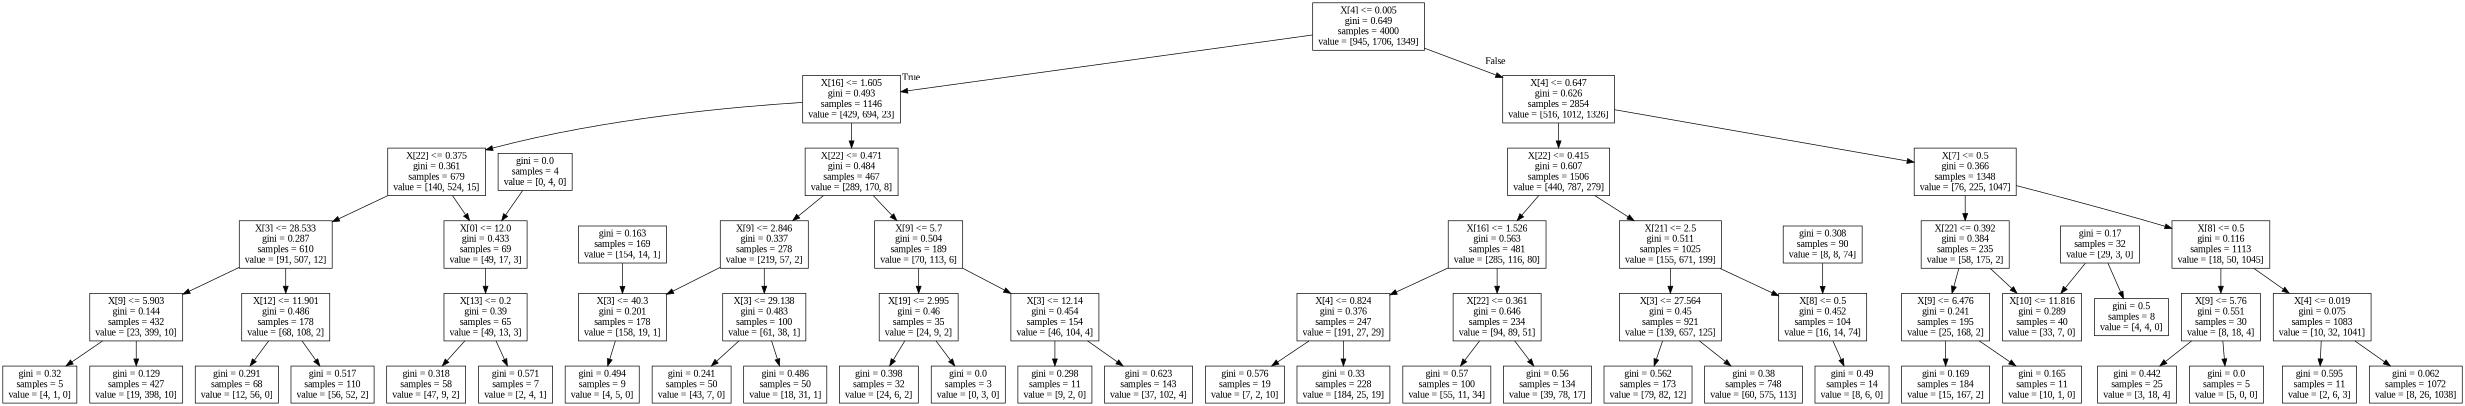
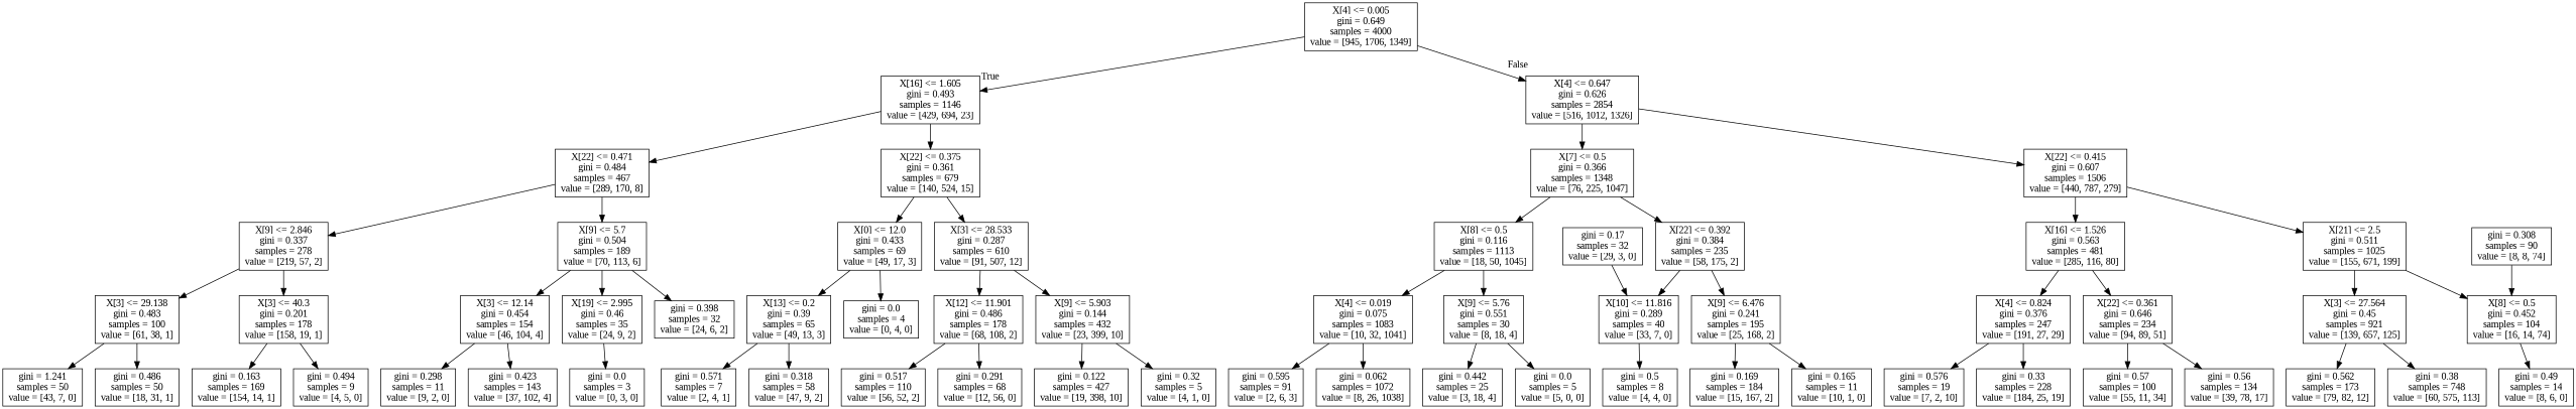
  digraph {
    fontname="Liberation Serif"
    node [fontname="Liberation Serif" shape=box]
    edge [fontname="Liberation Serif"]
    n1 [label="X[4] <= 0.005\ngini = 0.649\nsamples = 4000\nvalue = [945, 1706, 1349]"]
    n2 [label="X[16] <= 1.605\ngini = 0.493\nsamples = 1146\nvalue = [429, 694, 23]"]
    n3 [label="X[4] <= 0.647\ngini = 0.626\nsamples = 2854\nvalue = [516, 1012, 1326]"]
    n4 [label="X[22] <= 0.471\ngini = 0.484\nsamples = 467\nvalue = [289, 170, 8]"]
    n5 [label="X[22] <= 0.375\ngini = 0.361\nsamples = 679\nvalue = [140, 524, 15]"]
    n6 [label="X[7] <= 0.5\ngini = 0.366\nsamples = 1348\nvalue = [76, 225, 1047]"]
    n7 [label="X[22] <= 0.415\ngini = 0.607\nsamples = 1506\nvalue = [440, 787, 279]"]
    n8 [label="X[9] <= 2.846\ngini = 0.337\nsamples = 278\nvalue = [219, 57, 2]"]
    n9 [label="X[9] <= 5.7\ngini = 0.504\nsamples = 189\nvalue = [70, 113, 6]"]
    n10 [label="X[0] <= 12.0\ngini = 0.433\nsamples = 69\nvalue = [49, 17, 3]"]
    n11 [label="X[3] <= 28.533\ngini = 0.287\nsamples = 610\nvalue = [91, 507, 12]"]
    n12 [label="X[3] <= 29.138\ngini = 0.483\nsamples = 100\nvalue = [61, 38, 1]"]
    n13 [label="X[3] <= 40.3\ngini = 0.201\nsamples = 178\nvalue = [158, 19, 1]"]
    n14 [label="X[3] <= 12.14\ngini = 0.454\nsamples = 154\nvalue = [46, 104, 4]"]
    n15 [label="X[19] <= 2.995\ngini = 0.46\nsamples = 35\nvalue = [24, 9, 2]"]
-   n16 [label="gini = 0.241\nsamples = 50\nvalue = [43, 7, 0]"]
+   n16 [label="gini = 1.241\nsamples = 50\nvalue = [43, 7, 0]"]
    n17 [label="gini = 0.486\nsamples = 50\nvalue = [18, 31, 1]"]
    n18 [label="gini = 0.163\nsamples = 169\nvalue = [154, 14, 1]"]
    n19 [label="gini = 0.494\nsamples = 9\nvalue = [4, 5, 0]"]
    n20 [label="gini = 0.298\nsamples = 11\nvalue = [9, 2, 0]"]
-   n21 [label="gini = 0.623\nsamples = 143\nvalue = [37, 102, 4]"]
+   n21 [label="gini = 0.423\nsamples = 143\nvalue = [37, 102, 4]"]
    n22 [label="gini = 0.398\nsamples = 32\nvalue = [24, 6, 2]"]
    n23 [label="gini = 0.0\nsamples = 3\nvalue = [0, 3, 0]"]
    n24 [label="X[13] <= 0.2\ngini = 0.39\nsamples = 65\nvalue = [49, 13, 3]"]
    n25 [label="gini = 0.0\nsamples = 4\nvalue = [0, 4, 0]"]
    n26 [label="X[12] <= 11.901\ngini = 0.486\nsamples = 178\nvalue = [68, 108, 2]"]
    n27 [label="X[9] <= 5.903\ngini = 0.144\nsamples = 432\nvalue = [23, 399, 10]"]
    n28 [label="gini = 0.571\nsamples = 7\nvalue = [2, 4, 1]"]
    n29 [label="gini = 0.318\nsamples = 58\nvalue = [47, 9, 2]"]
    n30 [label="gini = 0.517\nsamples = 110\nvalue = [56, 52, 2]"]
    n31 [label="gini = 0.291\nsamples = 68\nvalue = [12, 56, 0]"]
-   n32 [label="gini = 0.129\nsamples = 427\nvalue = [19, 398, 10]"]
+   n32 [label="gini = 0.122\nsamples = 427\nvalue = [19, 398, 10]"]
    n33 [label="gini = 0.32\nsamples = 5\nvalue = [4, 1, 0]"]
    n34 [label="X[8] <= 0.5\ngini = 0.116\nsamples = 1113\nvalue = [18, 50, 1045]"]
    n35 [label="X[22] <= 0.392\ngini = 0.384\nsamples = 235\nvalue = [58, 175, 2]"]
    n36 [label="X[16] <= 1.526\ngini = 0.563\nsamples = 481\nvalue = [285, 116, 80]"]
    n37 [label="X[21] <= 2.5\ngini = 0.511\nsamples = 1025\nvalue = [155, 671, 199]"]
    n38 [label="X[4] <= 0.019\ngini = 0.075\nsamples = 1083\nvalue = [10, 32, 1041]"]
    n39 [label="X[9] <= 5.76\ngini = 0.551\nsamples = 30\nvalue = [8, 18, 4]"]
    n40 [label="X[10] <= 11.816\ngini = 0.289\nsamples = 40\nvalue = [33, 7, 0]"]
    n41 [label="X[9] <= 6.476\ngini = 0.241\nsamples = 195\nvalue = [25, 168, 2]"]
-   n42 [label="gini = 0.595\nsamples = 11\nvalue = [2, 6, 3]"]
+   n42 [label="gini = 0.595\nsamples = 91\nvalue = [2, 6, 3]"]
    n43 [label="gini = 0.062\nsamples = 1072\nvalue = [8, 26, 1038]"]
    n44 [label="gini = 0.442\nsamples = 25\nvalue = [3, 18, 4]"]
    n45 [label="gini = 0.0\nsamples = 5\nvalue = [5, 0, 0]"]
    n46 [label="gini = 0.5\nsamples = 8\nvalue = [4, 4, 0]"]
    n47 [label="gini = 0.169\nsamples = 184\nvalue = [15, 167, 2]"]
    n48 [label="gini = 0.165\nsamples = 11\nvalue = [10, 1, 0]"]
    n49 [label="gini = 0.17\nsamples = 32\nvalue = [29, 3, 0]"]
    n50 [label="X[4] <= 0.824\ngini = 0.376\nsamples = 247\nvalue = [191, 27, 29]"]
    n51 [label="X[22] <= 0.361\ngini = 0.646\nsamples = 234\nvalue = [94, 89, 51]"]
    n52 [label="X[3] <= 27.564\ngini = 0.45\nsamples = 921\nvalue = [139, 657, 125]"]
    n53 [label="X[8] <= 0.5\ngini = 0.452\nsamples = 104\nvalue = [16, 14, 74]"]
    n54 [label="gini = 0.576\nsamples = 19\nvalue = [7, 2, 10]"]
    n55 [label="gini = 0.33\nsamples = 228\nvalue = [184, 25, 19]"]
    n56 [label="gini = 0.57\nsamples = 100\nvalue = [55, 11, 34]"]
    n57 [label="gini = 0.56\nsamples = 134\nvalue = [39, 78, 17]"]
    n58 [label="gini = 0.562\nsamples = 173\nvalue = [79, 82, 12]"]
    n59 [label="gini = 0.38\nsamples = 748\nvalue = [60, 575, 113]"]
    n60 [label="gini = 0.49\nsamples = 14\nvalue = [8, 6, 0]"]
    n61 [label="gini = 0.308\nsamples = 90\nvalue = [8, 8, 74]"]
    n1 -> n2 [headlabel=True labelangle=45 labeldistance=2.5]
    n1 -> n3 [headlabel=False labelangle=-45 labeldistance=2.5]
    n2 -> n4
    n2 -> n5
    n3 -> n6
    n3 -> n7
    n4 -> n8
    n4 -> n9
    n5 -> n10
    n5 -> n11
    n6 -> n34
    n6 -> n35
    n7 -> n36
    n7 -> n37
    n8 -> n12
    n8 -> n13
    n9 -> n14
    n9 -> n15
    n10 -> n24
-   n25 -> n10
+   n10 -> n25
    n11 -> n26
    n11 -> n27
    n12 -> n16
    n12 -> n17
-   n18 -> n13
+   n13 -> n18
    n13 -> n19
    n14 -> n20
    n14 -> n21
-   n15 -> n22
+   n9 -> n22
    n15 -> n23
    n24 -> n28
    n24 -> n29
    n26 -> n30
    n26 -> n31
    n27 -> n32
    n27 -> n33
    n34 -> n38
    n34 -> n39
    n35 -> n40
    n35 -> n41
    n36 -> n50
    n36 -> n51
    n37 -> n52
    n37 -> n53
    n38 -> n42
    n38 -> n43
    n39 -> n44
    n39 -> n45
-   n49 -> n46
+   n40 -> n46
    n41 -> n47
    n41 -> n48
    n49 -> n40
    n50 -> n54
    n50 -> n55
    n51 -> n56
    n51 -> n57
    n52 -> n58
    n52 -> n59
    n53 -> n60
    n61 -> n53
  }
